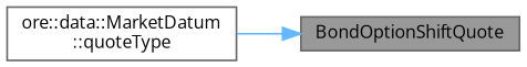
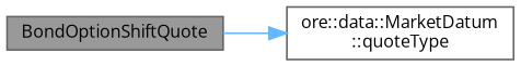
  digraph {
    rankdir=LR
    fontname="Open Sans"
    node [fontname="Open Sans" fontsize=10 shape=box style=filled]
    n1 [color=gray40 fillcolor=grey60 fontcolor=black height=0.2 label=BondOptionShiftQuote width=0.4]
    n2 [color=grey40 fillcolor=white height=0.2 label="ore::data::MarketDatum\l::quoteType" width=0.4]
-   n2 -> n1 [color=steelblue1 fontname="Open Sans" fontsize=10 labelfontname=Helvetica labelfontsize=10 style=solid]
+   n1 -> n2 [color=steelblue1 fontname="Open Sans" fontsize=10 labelfontname=Helvetica labelfontsize=10 style=solid]
  }
